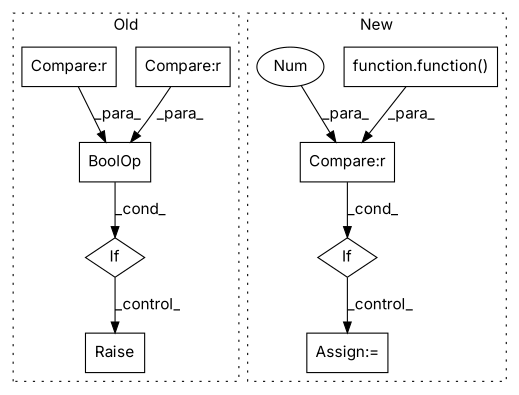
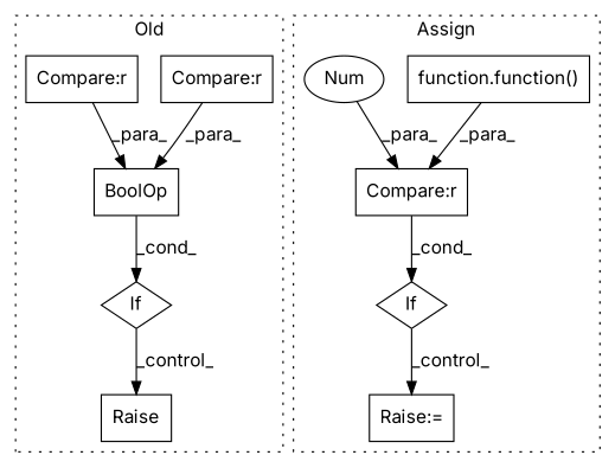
  digraph {
    fontname=Inter
    node [a=40 fontname=Inter l=3 s=3082 shape=box]
    edge [fontname=Inter]
    n1 [a=72 l=53 label=BoolOp s=2861]
    n2 [l=15 label="Compare:r" s=2898]
    n3 [a=96 label=If s=2858 shape=diamond]
    n4 [l=21 label="Compare:r" s=2866]
    n5 [a=91 l=6 label=Raise s=2936]
    n6 [a=75 l="4,1" label="function.function()" s="3082,3098"]
    n7 [l=22 label="Compare:r"]
    n8 [a=76 l=1 label=Num s=3103 shape=ellipse]
    n9 [a=96 l=0 label=If shape=diamond]
-   n10 [a=68 label="Assign:=" s=3139]
+   n10 [a=68 label="Raise:=" s=3139]
    subgraph cluster_1 {
      label=Old
      style=dotted
      n1
      n2
      n3
      n4
      n5
    }
    subgraph cluster_2 {
-     label=New
+     label=Assign
      style=dotted
      n6
      n7
      n8
      n9
      n10
    }
    n1 -> n3 [label=_cond_]
    n2 -> n1 [label=_para_]
    n3 -> n5 [label=_control_]
    n4 -> n1 [label=_para_]
    n6 -> n7 [label=_para_]
    n7 -> n9 [label=_cond_]
    n8 -> n7 [label=_para_]
    n9 -> n10 [label=_control_]
  }
